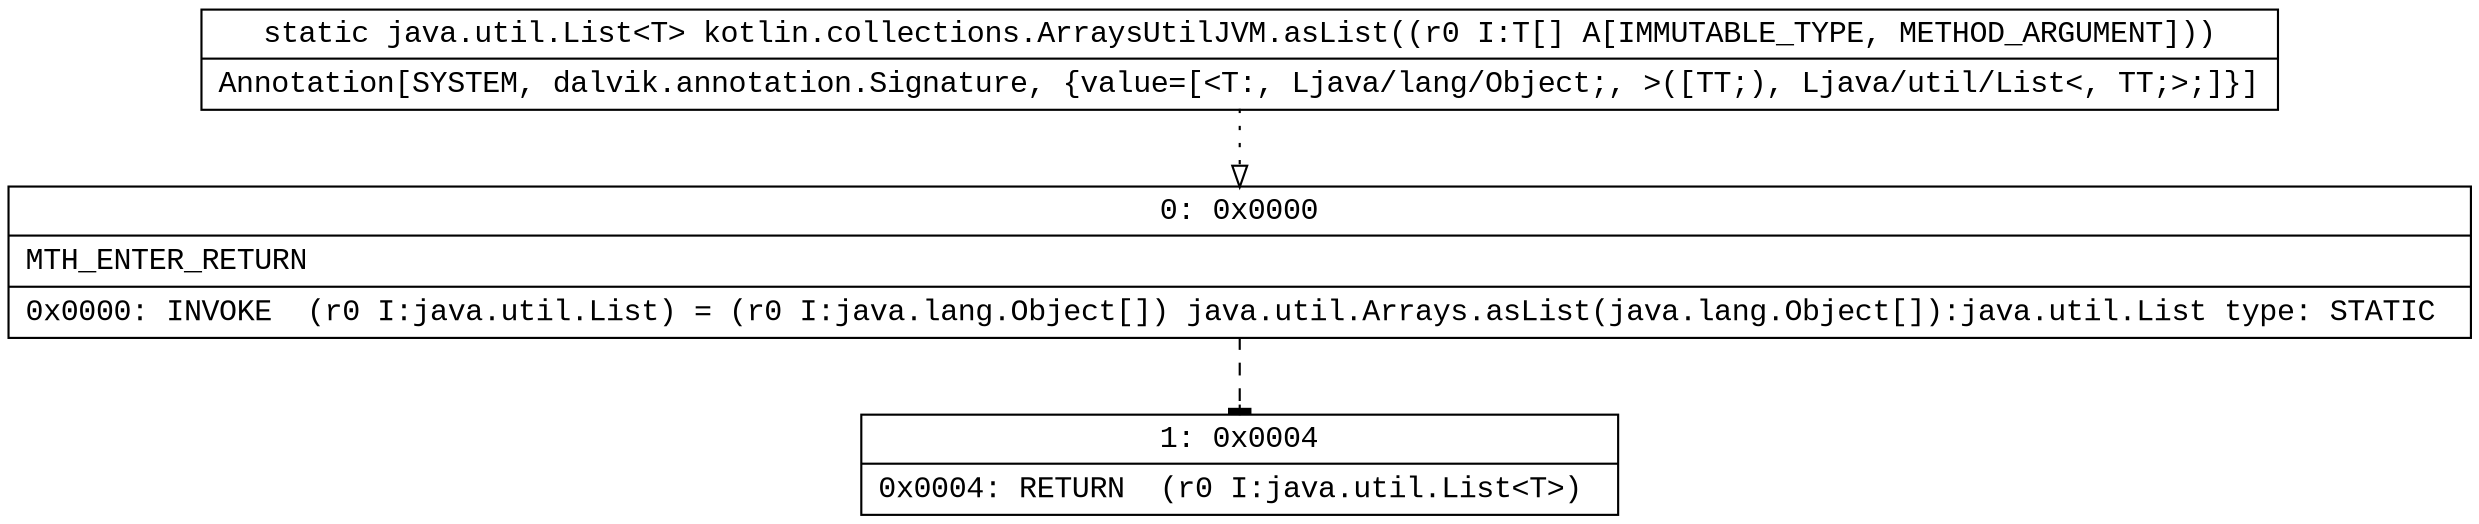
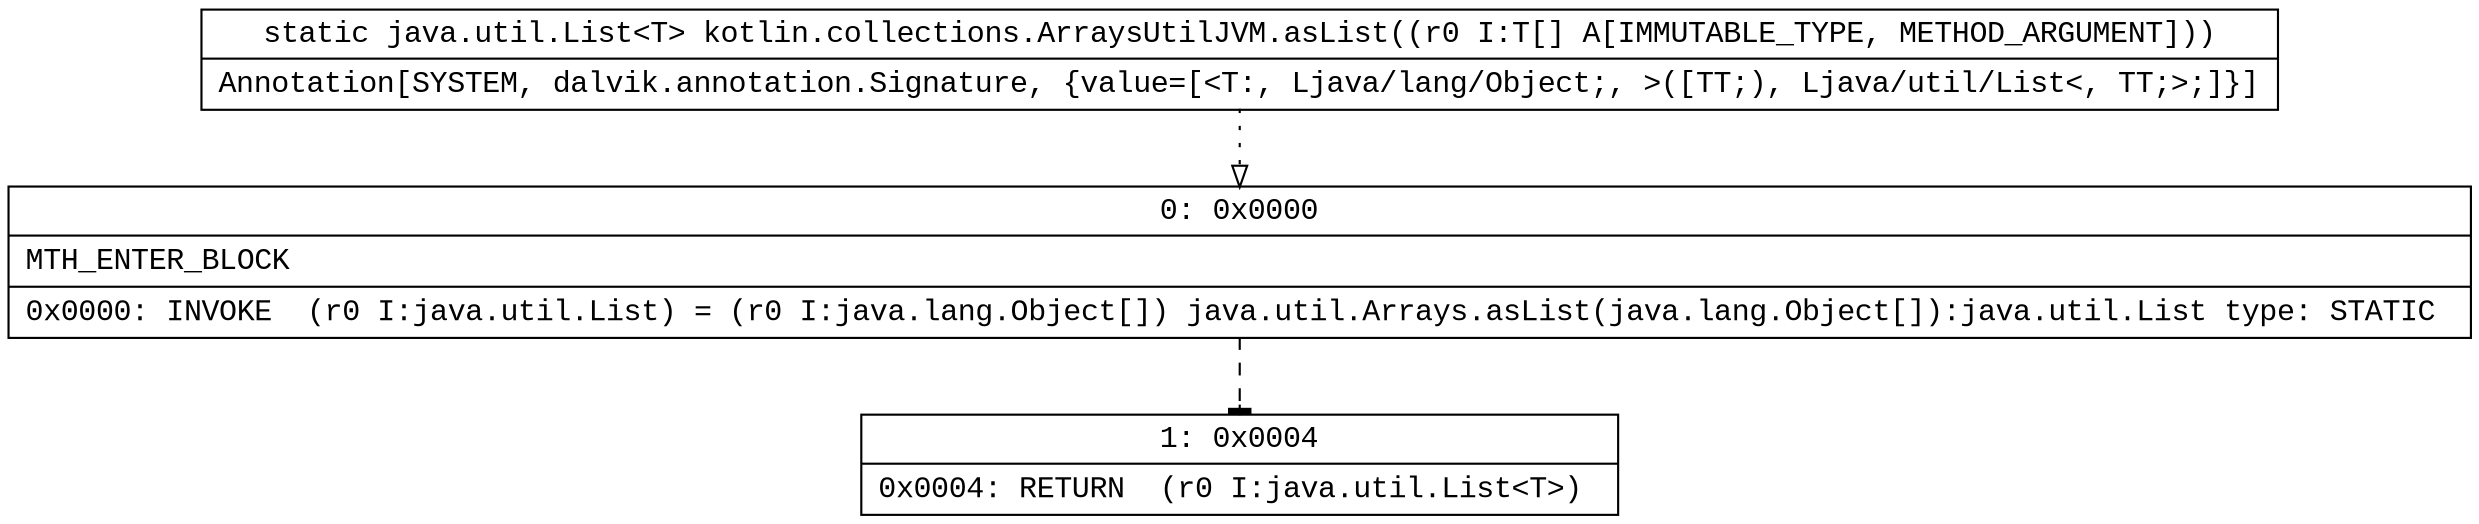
  digraph {
    fontname="Liberation Mono"
    node [shape=record fontname="Liberation Mono"]
    edge [fontname="Liberation Mono"]
-   n1 [label="{0\:\ 0x0000|MTH_ENTER_RETURN\l|0x0000: INVOKE  (r0 I:java.util.List) = (r0 I:java.lang.Object[]) java.util.Arrays.asList(java.lang.Object[]):java.util.List type: STATIC \l}"]
+   n1 [label="{0\:\ 0x0000|MTH_ENTER_BLOCK\l|0x0000: INVOKE  (r0 I:java.util.List) = (r0 I:java.lang.Object[]) java.util.Arrays.asList(java.lang.Object[]):java.util.List type: STATIC \l}"]
    n2 [label="{1\:\ 0x0004|0x0004: RETURN  (r0 I:java.util.List\<T\>) \l}"]
    n3 [label="{static java.util.List\<T\> kotlin.collections.ArraysUtilJVM.asList((r0 I:T[] A[IMMUTABLE_TYPE, METHOD_ARGUMENT]))  | Annotation[SYSTEM, dalvik.annotation.Signature, \{value=[\<T:, Ljava\/lang\/Object;, \>([TT;), Ljava\/util\/List\<, TT;\>;]\}]\l}"]
    n1 -> n2 [style=dashed arrowhead=tee]
    n3 -> n1 [style=dotted arrowhead=onormal]
  }
